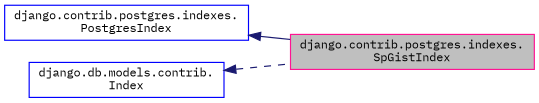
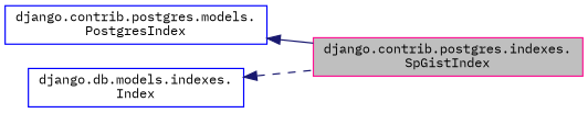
  digraph {
    fontname="IBM Plex Mono"
    rankdir=LR
    node [color=blue fillcolor=white fontname="IBM Plex Mono" fontsize=10 shape=record style=filled]
    edge [color=midnightblue dir=back fontname="IBM Plex Mono" fontsize=10 labelfontname=Helvetica labelfontsize=10]
    n1 [color=deeppink fillcolor=grey75 fontcolor=black height=0.2 label="django.contrib.postgres.indexes.\lSpGistIndex" width=0.4]
-   n2 [height=0.2 label="django.contrib.postgres.indexes.\lPostgresIndex" width=0.4]
-   n3 [height=0.2 label="django.db.models.contrib.\lIndex" width=0.4]
+   n2 [height=0.2 label="django.contrib.postgres.models.\lPostgresIndex" width=0.4]
+   n3 [height=0.2 label="django.db.models.indexes.\lIndex" width=0.4]
    n2 -> n1 [style=solid]
    n3 -> n1 [style=dashed]
  }
